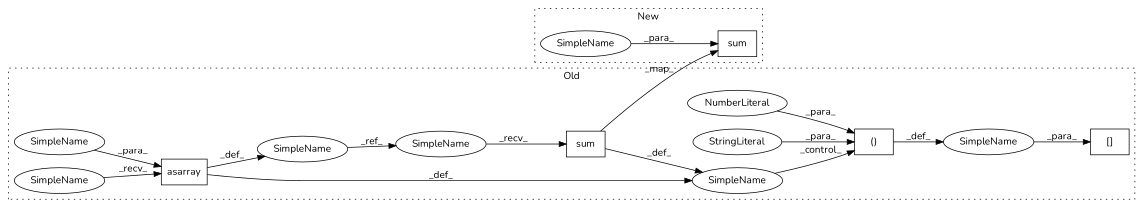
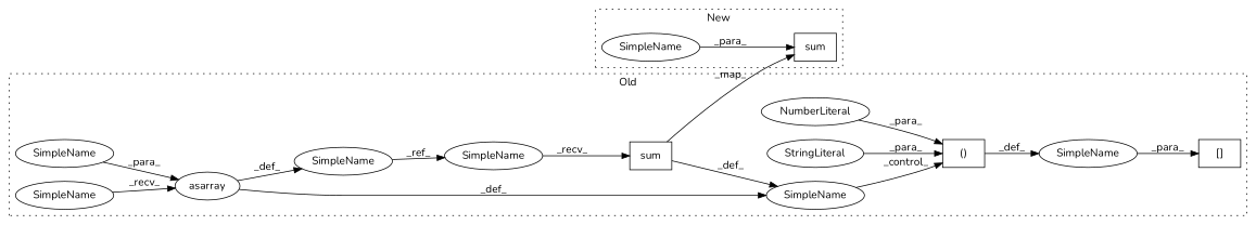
  digraph {
    rankdir=LR
    fontname=Nunito
    node [a=42 l=8 shape=ellipse fontname=Nunito]
    edge [fontname=Nunito]
    n1 [a=32 l=5 label=sum s=982 shape=box]
    n2 [label=SimpleName s=855]
    n3 [a=106 l=30 label="()" s=1350 shape=box]
-   n4 [a=32 l="8,1" label=asarray s="870,886" shape=box]
+   n4 [a=32 l="8,1" label=asarray s="870,886"]
    n5 [a=34 l=1 label=NumberLiteral s=1350]
    n6 [a=2 l="17,2" label="[]" s="1333,1380" shape=box]
    n7 [label=SimpleName l=""]
    n8 [label=SimpleName l=""]
    n9 [a=45 l=16 label=StringLiteral s=1364]
    n10 [label=SimpleName s=878]
    n11 [label=SimpleName s=973]
    n12 [l=5 label=SimpleName s=864]
    n13 [a=32 l="4,1" label=sum s="859,871" shape=box]
    n14 [label=SimpleName s=863]
    subgraph cluster_1 {
      label=Old
      style=dotted
      n1
      n2
      n3
      n4
      n5
      n6
      n7
      n8
      n9
      n10
      n11
      n12
    }
    subgraph cluster_2 {
      label=New
      style=dotted
      n13
      n14
    }
    n1 -> n8 [label=_def_]
    n1 -> n13 [label=_map_]
    n2 -> n11 [label=_ref_]
    n3 -> n7 [label=_def_]
    n4 -> n2 [label=_def_]
    n4 -> n8 [label=_def_]
    n5 -> n3 [label=_para_]
    n7 -> n6 [label=_para_]
    n8 -> n3 [label=_control_]
    n9 -> n3 [label=_para_]
    n10 -> n4 [label=_para_]
    n11 -> n1 [label=_recv_]
    n12 -> n4 [label=_recv_]
    n14 -> n13 [label=_para_]
  }
